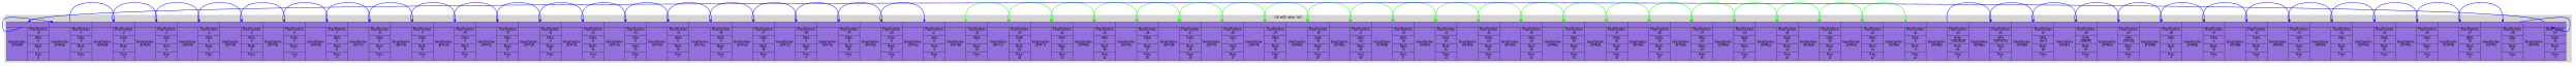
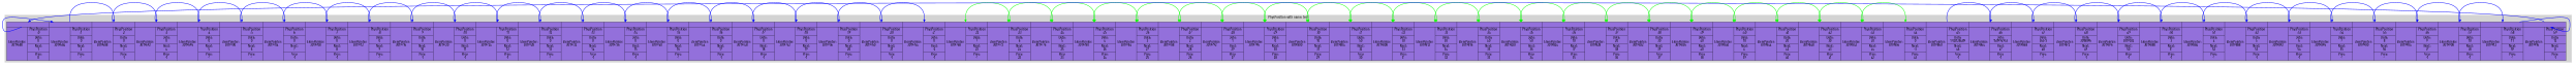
  digraph {
    fontname="Fira Sans"
    edge [color=blue style=bold fontname="Fira Sans"]
    n1 [fillcolor=mediumpurple label="{{<0>} | {ElemPointer:\n3019680 | {PhysPosition\n:0 | Data:\n0 | Next:\n1 | Prev:\n0}}}| {{<1>} | {ElemPointer:\n3019684 | {PhysPosition\n:1 | Data:\n0 | Next:\n2 | Prev:\n-1}}}| {{<2>} | {ElemPointer:\n3019688 | {PhysPosition\n:2 | Data:\n0 | Next:\n3 | Prev:\n-1}}}| {{<3>} | {ElemPointer:\n3019692 | {PhysPosition\n:3 | Data:\n0 | Next:\n4 | Prev:\n-1}}}| {{<4>} | {ElemPointer:\n3019696 | {PhysPosition\n:4 | Data:\n0 | Next:\n5 | Prev:\n-1}}}| {{<5>} | {ElemPointer:\n3019700 | {PhysPosition\n:5 | Data:\n0 | Next:\n6 | Prev:\n-1}}}| {{<6>} | {ElemPointer:\n3019704 | {PhysPosition\n:6 | Data:\n0 | Next:\n7 | Prev:\n-1}}}| {{<7>} | {ElemPointer:\n3019708 | {PhysPosition\n:7 | Data:\n0 | Next:\n8 | Prev:\n-1}}}| {{<8>} | {ElemPointer:\n3019712 | {PhysPosition\n:8 | Data:\n0 | Next:\n9 | Prev:\n-1}}}| {{<9>} | {ElemPointer:\n3019716 | {PhysPosition\n:9 | Data:\n0 | Next:\n10 | Prev:\n-1}}}| {{<10>} | {ElemPointer:\n3019720 | {PhysPosition\n:10 | Data:\n0 | Next:\n11 | Prev:\n-1}}}| {{<11>} | {ElemPointer:\n3019724 | {PhysPosition\n:11 | Data:\n0 | Next:\n12 | Prev:\n-1}}}| {{<12>} | {ElemPointer:\n3019728 | {PhysPosition\n:12 | Data:\n0 | Next:\n13 | Prev:\n-1}}}| {{<13>} | {ElemPointer:\n3019732 | {PhysPosition\n:13 | Data:\n0 | Next:\n14 | Prev:\n-1}}}| {{<14>} | {ElemPointer:\n3019736 | {PhysPosition\n:14 | Data:\n0 | Next:\n15 | Prev:\n-1}}}| {{<15>} | {ElemPointer:\n3019740 | {PhysPosition\n:15 | Data:\n0 | Next:\n16 | Prev:\n-1}}}| {{<16>} | {ElemPointer:\n3019744 | {PhysPosition\n:16 | Data:\n0 | Next:\n17 | Prev:\n-1}}}| {{<17>} | {ElemPointer:\n3019748 | {PhysPosition\n:17 | Data:\n0 | Next:\n18 | Prev:\n-1}}}| {{<18>} | {ElemPointer:\n3019752 | {PhysPosition\n:18 | Data:\n0 | Next:\n19 | Prev:\n-1}}}| {{<19>} | {ElemPointer:\n3019756 | {PhysPosition\n:19 | Data:\n0 | Next:\n20 | Prev:\n-1}}}| {{<20>} | {ElemPointer:\n3019760 | {PhysPosition\n:20 | Data:\n0 | Next:\n21 | Prev:\n-1}}}| {{<21>} | {ElemPointer:\n3019764 | {PhysPosition\n:21 | Data:\n0 | Next:\n-2 | Prev:\n-1}}}| {{<22>} | {ElemPointer:\n3019768 | {PhysPosition\n:22 | Data:\n7 | Next:\n23 | Prev:\n-1}}}| {{<23>} | {ElemPointer:\n3019772 | {PhysPosition\n:23 | Data:\n6 | Next:\n24 | Prev:\n22}}}| {{<24>} | {ElemPointer:\n3019776 | {PhysPosition\n:24 | Data:\n5 | Next:\n25 | Prev:\n23}}}| {{<25>} | {ElemPointer:\n3019780 | {PhysPosition\n:25 | Data:\n4 | Next:\n26 | Prev:\n24}}}| {{<26>} | {ElemPointer:\n3019784 | {PhysPosition\n:26 | Data:\n3 | Next:\n27 | Prev:\n25}}}| {{<27>} | {ElemPointer:\n3019788 | {PhysPosition\n:27 | Data:\n2 | Next:\n28 | Prev:\n26}}}| {{<28>} | {ElemPointer:\n3019792 | {PhysPosition\n:28 | Data:\n1 | Next:\n29 | Prev:\n27}}}| {{<29>} | {ElemPointer:\n3019796 | {PhysPosition\n:29 | Data:\n0 | Next:\n30 | Prev:\n28}}}| {{<30>} | {ElemPointer:\n3019800 | {PhysPosition\n:30 | Data:\n10 | Next:\n31 | Prev:\n29}}}| {{<31>} | {ElemPointer:\n3019804 | {PhysPosition\n:31 | Data:\n50 | Next:\n32 | Prev:\n30}}}| {{<32>} | {ElemPointer:\n3019808 | {PhysPosition\n:32 | Data:\n20 | Next:\n33 | Prev:\n31}}}| {{<33>} | {ElemPointer:\n3019812 | {PhysPosition\n:33 | Data:\n30 | Next:\n34 | Prev:\n32}}}| {{<34>} | {ElemPointer:\n3019816 | {PhysPosition\n:34 | Data:\n40 | Next:\n35 | Prev:\n33}}}| {{<35>} | {ElemPointer:\n3019820 | {PhysPosition\n:35 | Data:\n50 | Next:\n36 | Prev:\n34}}}| {{<36>} | {ElemPointer:\n3019824 | {PhysPosition\n:36 | Data:\n10 | Next:\n37 | Prev:\n35}}}| {{<37>} | {ElemPointer:\n3019828 | {PhysPosition\n:37 | Data:\n20 | Next:\n38 | Prev:\n36}}}| {{<38>} | {ElemPointer:\n3019832 | {PhysPosition\n:38 | Data:\n30 | Next:\n39 | Prev:\n37}}}| {{<39>} | {ElemPointer:\n3019836 | {PhysPosition\n:39 | Data:\n40 | Next:\n40 | Prev:\n38}}}| {{<40>} | {ElemPointer:\n3019840 | {PhysPosition\n:40 | Data:\n10 | Next:\n41 | Prev:\n39}}}| {{<41>} | {ElemPointer:\n3019844 | {PhysPosition\n:41 | Data:\n20 | Next:\n42 | Prev:\n40}}}| {{<42>} | {ElemPointer:\n3019848 | {PhysPosition\n:42 | Data:\n30 | Next:\n43 | Prev:\n41}}}| {{<43>} | {ElemPointer:\n3019852 | {PhysPosition\n:43 | Data:\n40 | Next:\n44 | Prev:\n42}}}| {{<44>} | {ElemPointer:\n3019856 | {PhysPosition\n:44 | Data:\n0 | Next:\n-3 | Prev:\n43}}}| {{<45>} | {ElemPointer:\n3019860 | {PhysPosition\n:45 | Data:\n1702128489 | Next:\n46 | Prev:\n-1}}}| {{<46>} | {ElemPointer:\n3019864 | {PhysPosition\n:46 | Data:\n150994953 | Next:\n47 | Prev:\n-1}}}| {{<47>} | {ElemPointer:\n3019868 | {PhysPosition\n:47 | Data:\n36373 | Next:\n48 | Prev:\n-1}}}| {{<48>} | {ElemPointer:\n3019872 | {PhysPosition\n:48 | Data:\n3018896 | Next:\n49 | Prev:\n-1}}}| {{<49>} | {ElemPointer:\n3019876 | {PhysPosition\n:49 | Data:\n3019032 | Next:\n50 | Prev:\n-1}}}| {{<50>} | {ElemPointer:\n3019880 | {PhysPosition\n:50 | Data:\n3 | Next:\n51 | Prev:\n-1}}}| {{<51>} | {ElemPointer:\n3019884 | {PhysPosition\n:51 | Data:\n4 | Next:\n52 | Prev:\n-1}}}| {{<52>} | {ElemPointer:\n3019888 | {PhysPosition\n:52 | Data:\n5 | Next:\n53 | Prev:\n-1}}}| {{<53>} | {ElemPointer:\n3019892 | {PhysPosition\n:53 | Data:\n6 | Next:\n54 | Prev:\n-1}}}| {{<54>} | {ElemPointer:\n3019896 | {PhysPosition\n:54 | Data:\n7 | Next:\n55 | Prev:\n-1}}}| {{<55>} | {ElemPointer:\n3019900 | {PhysPosition\n:55 | Data:\n8 | Next:\n56 | Prev:\n-1}}}| {{<56>} | {ElemPointer:\n3019904 | {PhysPosition\n:56 | Data:\n9 | Next:\n57 | Prev:\n-1}}}| {{<57>} | {ElemPointer:\n3019908 | {PhysPosition\n:57 | Data:\n10 | Next:\n58 | Prev:\n-1}}}| {{<58>} | {ElemPointer:\n3019912 | {PhysPosition\n:58 | Data:\n11 | Next:\n59 | Prev:\n-1}}}| {{<59>} | {ElemPointer:\n3019916 | {PhysPosition\n:59 | Data:\n12 | Next:\n0 | Prev:\n-1}}}" shape=record style=filled fontname="Fira Sans"]
    subgraph cluster_1 {
      color=lightgrey
-     label="List with name: test"
+     label="PhysPosition with name: test"
      rankdir=LR
      style=filled
      n1
    }
    n1 -> n1 [color=green dir=both headport=23 tailport=22]
    n1 -> n1 [color=green dir=both headport=24 tailport=23]
    n1 -> n1 [color=green dir=both headport=25 tailport=24]
    n1 -> n1 [color=green dir=both headport=26 tailport=25]
    n1 -> n1 [color=green dir=both headport=27 tailport=26]
    n1 -> n1 [color=green dir=both headport=28 tailport=27]
    n1 -> n1 [color=green dir=both headport=29 tailport=28]
    n1 -> n1 [color=green dir=both headport=30 tailport=29]
    n1 -> n1 [color=green dir=both headport=31 tailport=30]
    n1 -> n1 [color=green dir=both headport=32 tailport=31]
    n1 -> n1 [color=green dir=both headport=33 tailport=32]
    n1 -> n1 [color=green dir=both headport=34 tailport=33]
    n1 -> n1 [color=green dir=both headport=35 tailport=34]
    n1 -> n1 [color=green dir=both headport=36 tailport=35]
    n1 -> n1 [color=green dir=both headport=37 tailport=36]
    n1 -> n1 [color=green dir=both headport=38 tailport=37]
    n1 -> n1 [color=green dir=both headport=39 tailport=38]
    n1 -> n1 [color=green dir=both headport=40 tailport=39]
    n1 -> n1 [color=green dir=both headport=41 tailport=40]
    n1 -> n1 [color=green dir=both headport=42 tailport=41]
    n1 -> n1 [color=green dir=both headport=43 tailport=42]
    n1 -> n1 [color=green dir=both headport=44 tailport=43]
    n1 -> n1 [headport=46 tailport=45]
    n1 -> n1 [headport=47 tailport=46]
    n1 -> n1 [headport=48 tailport=47]
    n1 -> n1 [headport=49 tailport=48]
    n1 -> n1 [headport=50 tailport=49]
    n1 -> n1 [headport=51 tailport=50]
    n1 -> n1 [headport=52 tailport=51]
    n1 -> n1 [headport=53 tailport=52]
    n1 -> n1 [headport=54 tailport=53]
    n1 -> n1 [headport=55 tailport=54]
    n1 -> n1 [headport=56 tailport=55]
    n1 -> n1 [headport=57 tailport=56]
    n1 -> n1 [headport=58 tailport=57]
    n1 -> n1 [headport=59 tailport=58]
    n1 -> n1 [headport=0 tailport=59]
    n1 -> n1 [headport=1 tailport=0]
    n1 -> n1 [headport=2 tailport=1]
    n1 -> n1 [headport=3 tailport=2]
    n1 -> n1 [headport=4 tailport=3]
    n1 -> n1 [headport=5 tailport=4]
    n1 -> n1 [headport=6 tailport=5]
    n1 -> n1 [headport=7 tailport=6]
    n1 -> n1 [headport=8 tailport=7]
    n1 -> n1 [headport=9 tailport=8]
    n1 -> n1 [headport=10 tailport=9]
    n1 -> n1 [headport=11 tailport=10]
    n1 -> n1 [headport=12 tailport=11]
    n1 -> n1 [headport=13 tailport=12]
    n1 -> n1 [headport=14 tailport=13]
    n1 -> n1 [headport=15 tailport=14]
    n1 -> n1 [headport=16 tailport=15]
    n1 -> n1 [headport=17 tailport=16]
    n1 -> n1 [headport=18 tailport=17]
    n1 -> n1 [headport=19 tailport=18]
    n1 -> n1 [headport=20 tailport=19]
    n1 -> n1 [headport=21 tailport=20]
  }
